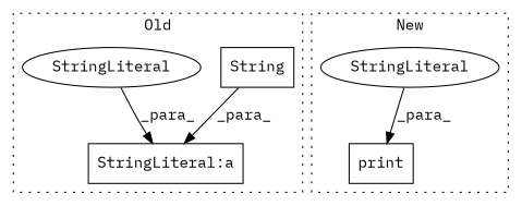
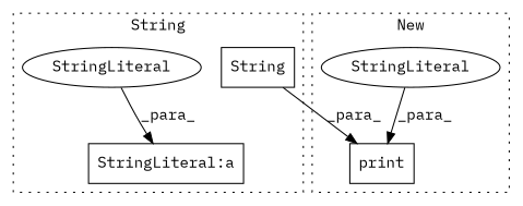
  digraph {
    fontname="IBM Plex Mono"
    node [a=32 fontname="IBM Plex Mono" shape=box]
    edge [fontname="IBM Plex Mono"]
    n1 [l="7,1" label=String s="4292,4300"]
    n2 [a=27 l=3 label="StringLiteral:a" s=4289]
    n3 [a=45 l=71 label=StringLiteral s=4218 shape=ellipse]
    n4 [l="6,1" label=print s="5721,5785"]
    n5 [a=45 l=58 label=StringLiteral s=5727 shape=ellipse]
    subgraph cluster_1 {
-     label=Old
+     label=String
      style=dotted
      n1
      n2
      n3
    }
    subgraph cluster_2 {
      label=New
      style=dotted
      n4
      n5
    }
-   n1 -> n2 [label=_para_]
+   n1 -> n4 [label=_para_]
    n3 -> n2 [label=_para_]
    n5 -> n4 [label=_para_]
  }
